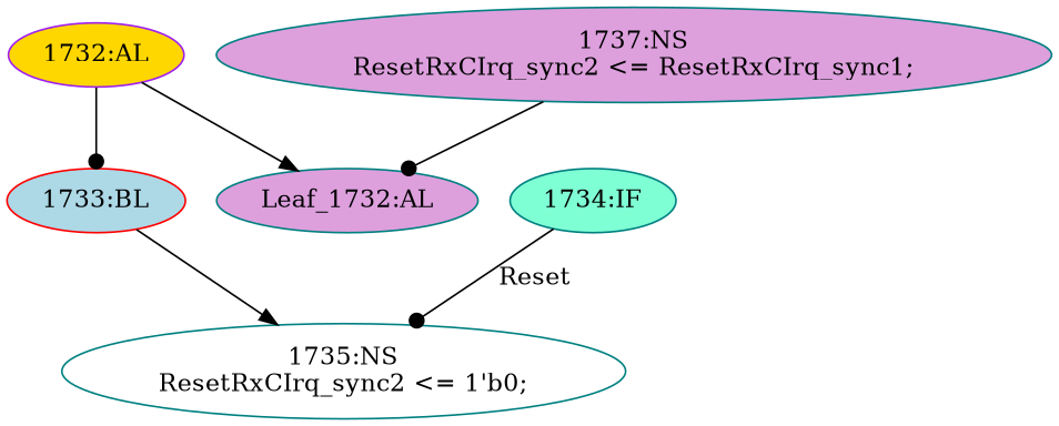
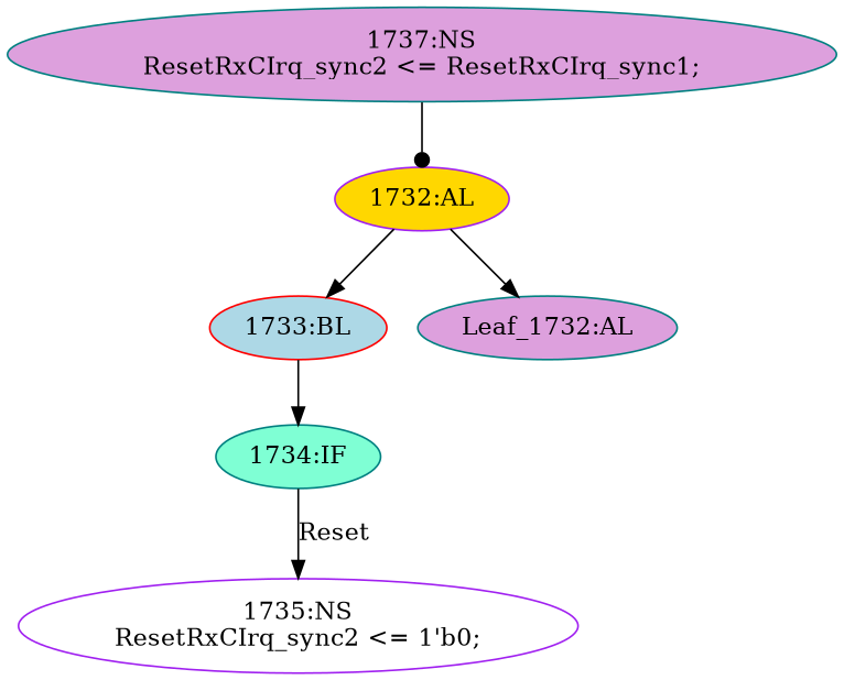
  strict digraph {
    fontname="DejaVu Serif"
    node [color=teal fillcolor=plum fontname="DejaVu Serif" statements="[]" style=filled typ=NonblockingSubstitution]
    edge [arrowhead=normal cond="[]" fontname="DejaVu Serif" lineno=None]
    n1 [ast="<pyverilog.vparser.ast.Always object at 0x7fbdee040110>" clk_sens=False color=purple fillcolor=gold label="1732:AL" sens="['RxClk', 'Reset']" typ=Always use_var="['Reset', 'ResetRxCIrq_sync1']"]
    n2 [ast="<pyverilog.vparser.ast.Block object at 0x7fbdee040290>" color=red fillcolor=lightblue label="1733:BL" typ=Block]
    n3 [def_var="['ResetRxCIrq_sync2']" label="Leaf_1732:AL" statements="" typ=""]
    n4 [ast="<pyverilog.vparser.ast.IfStatement object at 0x7fbdee0402d0>" fillcolor=aquamarine label="1734:IF" typ=IfStatement]
-   n5 [ast="<pyverilog.vparser.ast.NonblockingSubstitution object at 0x7fbdee040490>" fillcolor=white label="1735:NS\nResetRxCIrq_sync2 <= 1'b0;" statements="[<pyverilog.vparser.ast.NonblockingSubstitution object at 0x7fbdee040490>]"]
+   n5 [ast="<pyverilog.vparser.ast.NonblockingSubstitution object at 0x7fbdee040490>" color=purple fillcolor=white label="1735:NS\nResetRxCIrq_sync2 <= 1'b0;" statements="[<pyverilog.vparser.ast.NonblockingSubstitution object at 0x7fbdee040490>]"]
    n6 [ast="<pyverilog.vparser.ast.NonblockingSubstitution object at 0x7fbdee040310>" label="1737:NS\nResetRxCIrq_sync2 <= ResetRxCIrq_sync1;" statements="[<pyverilog.vparser.ast.NonblockingSubstitution object at 0x7fbdee040310>]"]
-   n1 -> n2 [arrowhead=dot]
+   n1 -> n2
    n1 -> n3
-   n2 -> n5
-   n4 -> n5 [arrowhead=dot cond="['Reset']" label=Reset lineno=1734]
-   n6 -> n3 [arrowhead=dot]
+   n2 -> n4
+   n4 -> n5 [cond="['Reset']" label=Reset lineno=1734]
+   n6 -> n1 [arrowhead=dot]
  }
